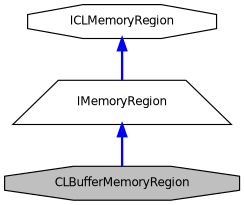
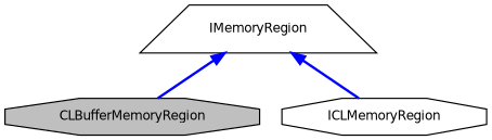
  digraph {
    node [color=black fillcolor=white fontname=Helvetica fontsize=10 shape=octagon style=filled]
    edge [color=blue dir=back fontname=Helvetica fontsize=10 labelfontname=Helvetica labelfontsize=10 style=bold]
    n1 [fillcolor=grey75 fontcolor=black height=0.2 label=CLBufferMemoryRegion width=0.4]
    n2 [height=0.2 label=ICLMemoryRegion width=0.4]
    n3 [height=0.2 label=IMemoryRegion shape=trapezium width=0.4]
    n3 -> n1
-   n2 -> n3
+   n3 -> n2
  }
